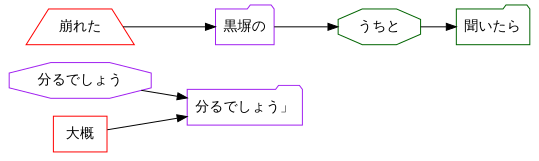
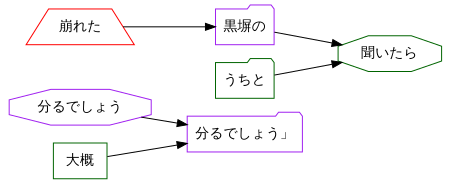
  digraph {
    rankdir=LR
    node [color=purple shape=folder]
    n1 [label="分るでしょう" shape=octagon]
    n2 [label="分るでしょう」"]
    n3 [color=red label="崩れた" shape=trapezium]
    n4 [label="黒塀の"]
-   n5 [color=darkgreen label="うちと" shape=octagon]
-   n6 [color=darkgreen label="聞いたら"]
-   n7 [color=red label="大概" shape=box]
+   n5 [color=darkgreen label="うちと"]
+   n6 [color=darkgreen label="聞いたら" shape=octagon]
+   n7 [color=darkgreen label="大概" shape=box]
    n1 -> n2
    n3 -> n4
-   n4 -> n5
+   n4 -> n6
    n5 -> n6
    n7 -> n2
  }
